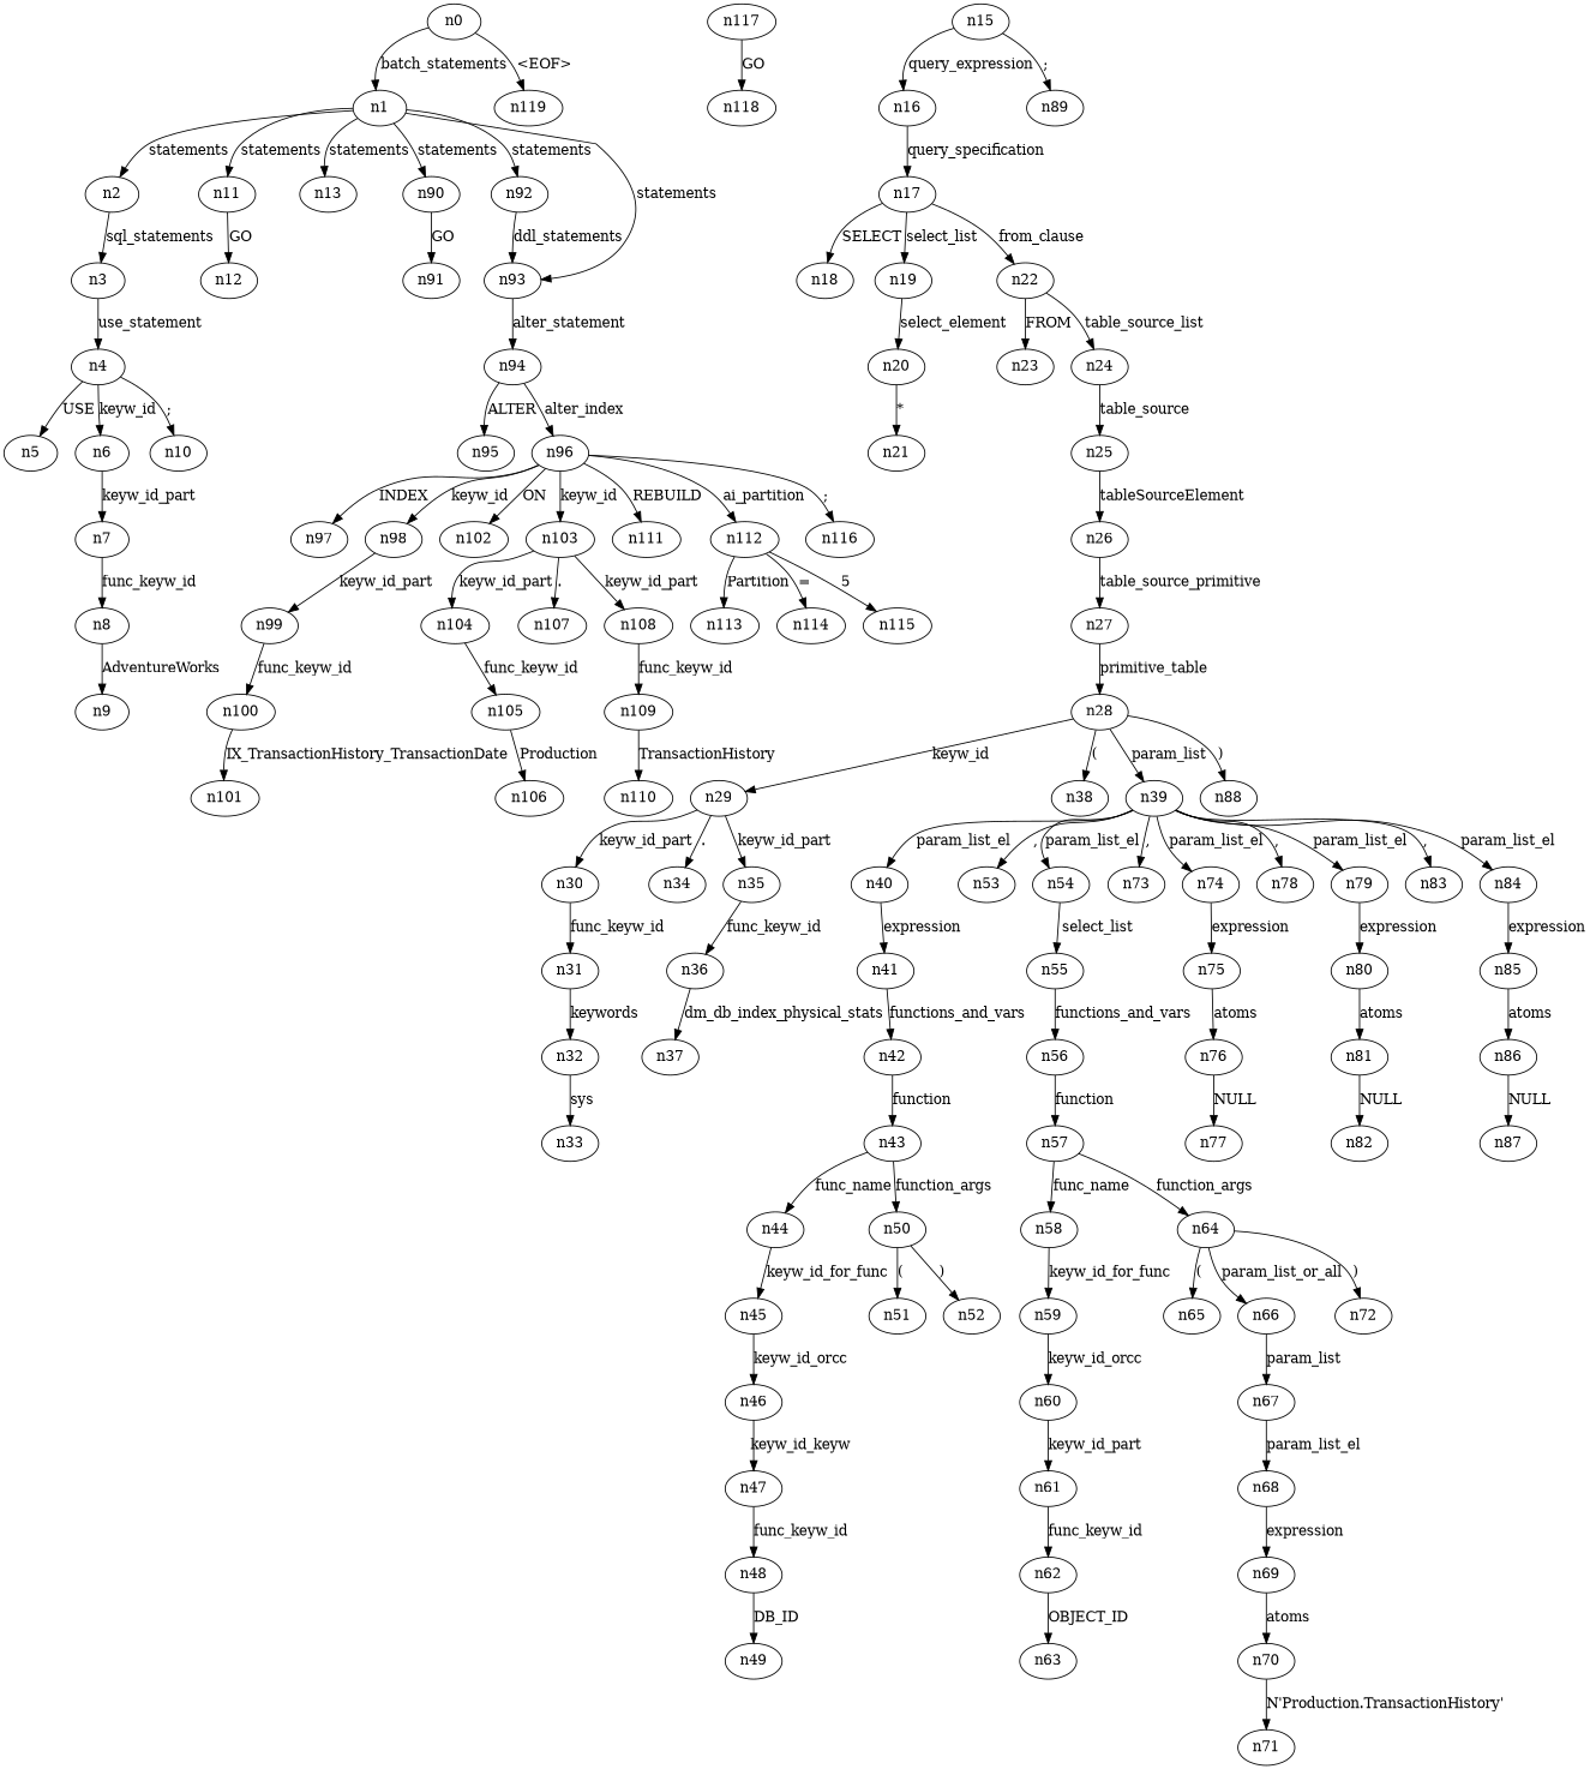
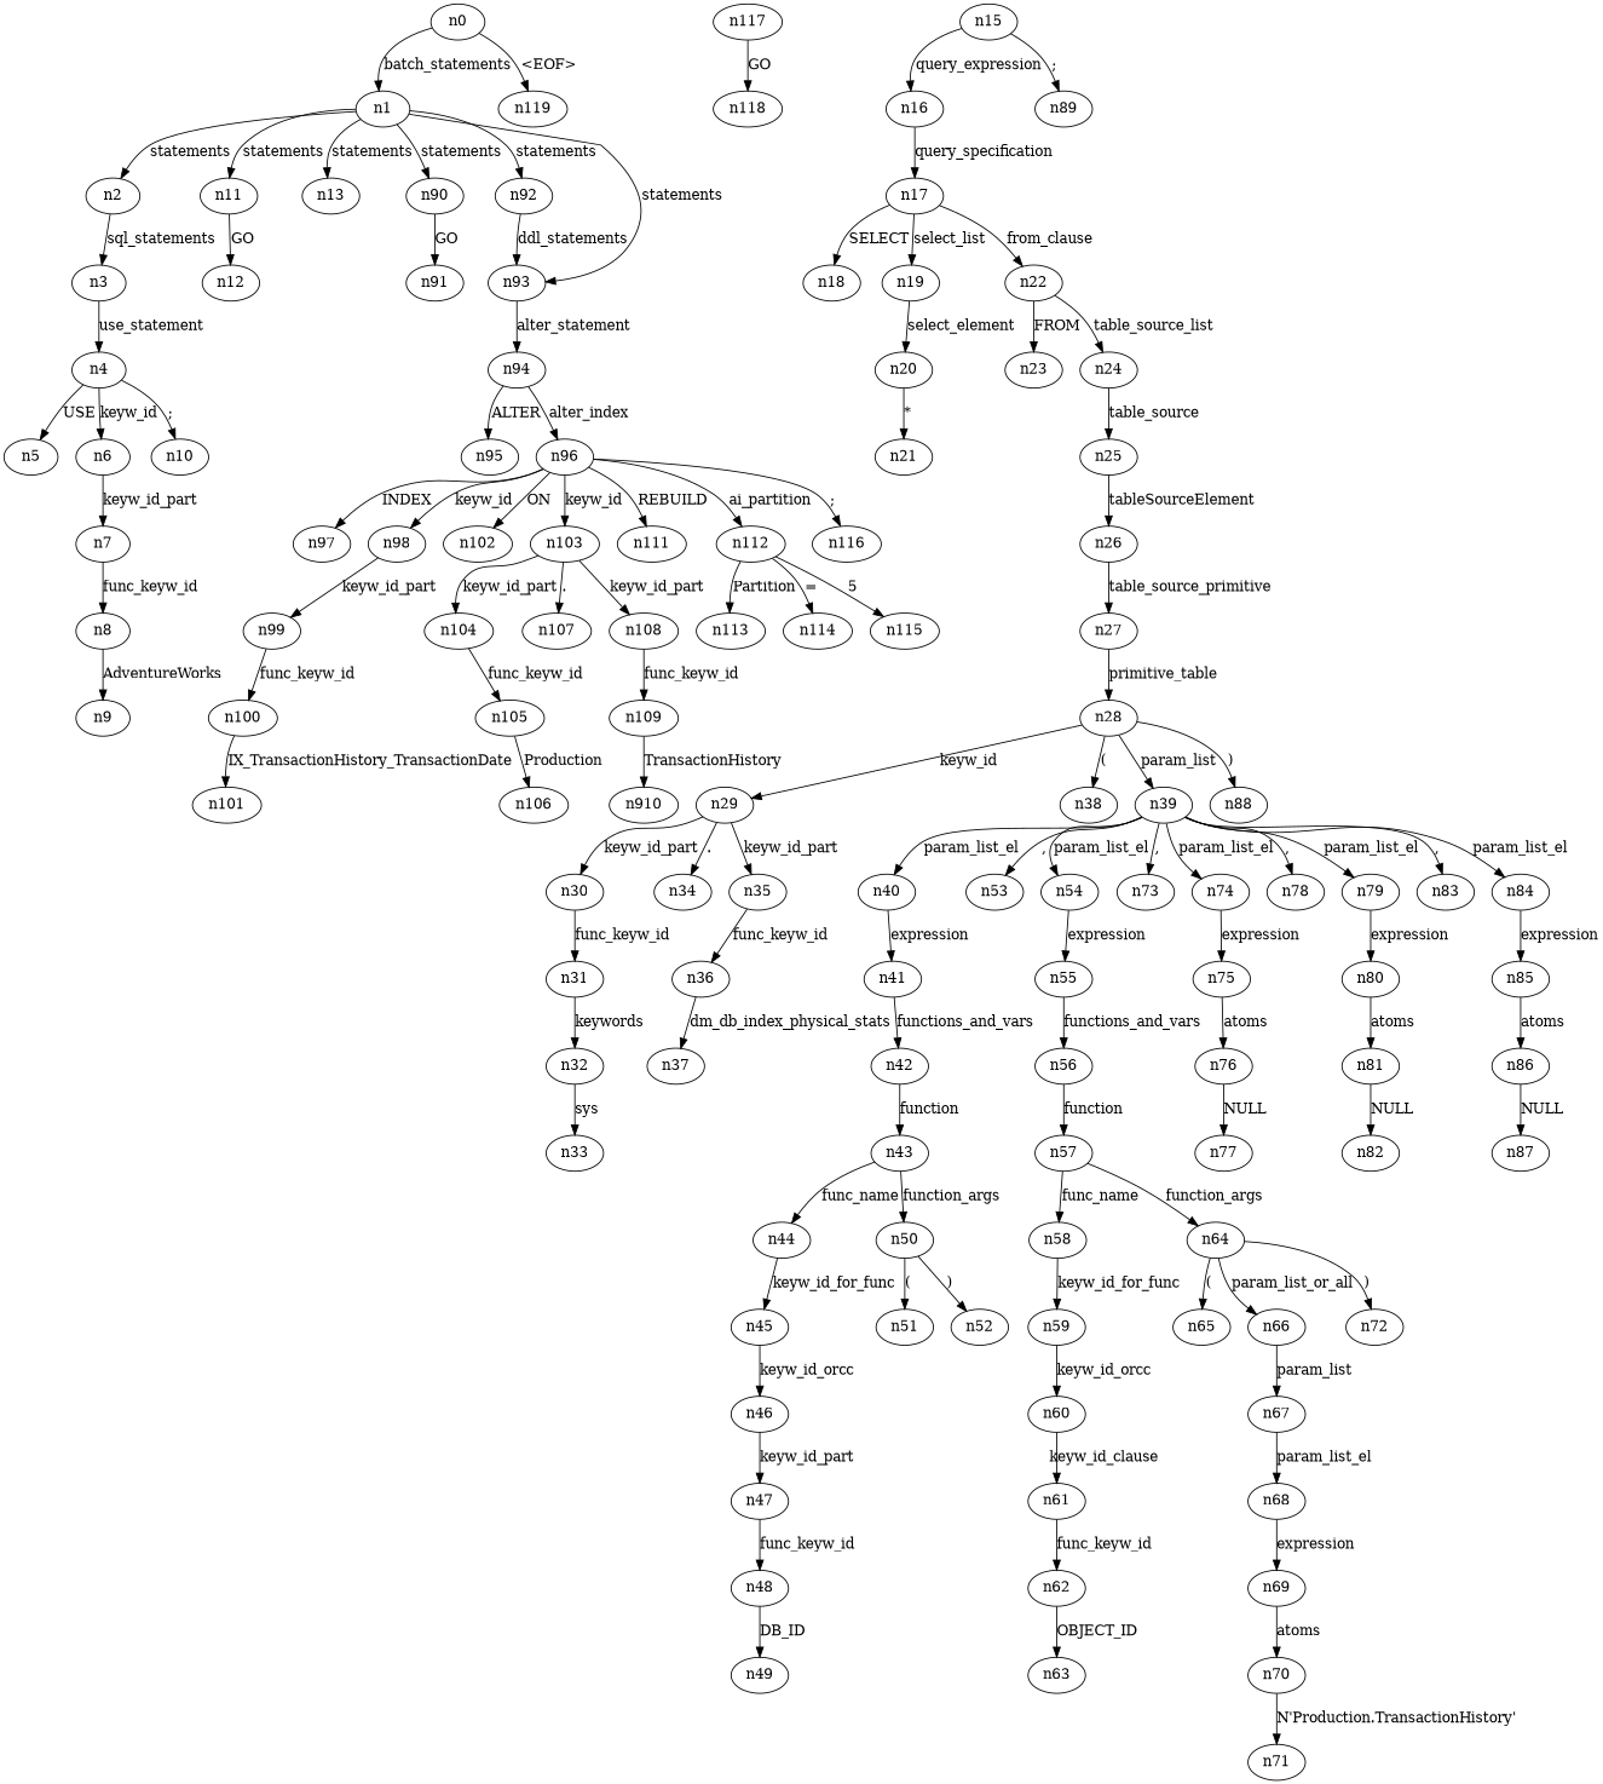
  digraph {
    n0
    n1
    n119
    n2
    n11
    n13
    n90
    n92
    n93
    n3
    n12
    n91
    n117
    n118
    n4
    n5
    n6
    n10
    n7
    n8
    n9
    n15
    n16
    n89
    n17
    n18
    n19
    n22
    n20
    n23
    n24
    n21
    n25
    n26
    n27
    n28
    n29
    n38
    n39
    n88
    n30
    n34
    n35
    n40
    n53
    n54
    n73
    n74
    n78
    n79
    n83
    n84
    n31
    n36
    n32
    n33
    n37
    n41
    n55
    n75
    n80
    n85
    n42
    n43
    n44
    n50
    n45
    n51
    n52
    n46
    n47
    n48
    n49
    n56
    n57
    n58
    n64
    n59
    n65
    n66
    n72
    n60
    n61
    n62
    n63
    n67
    n68
    n69
    n70
    n71
    n76
    n77
    n81
    n82
    n86
    n87
    n94
    n95
    n96
    n97
    n98
    n102
    n103
    n111
    n112
    n116
    n99
    n104
    n107
    n108
    n113
    n114
    n115
    n100
    n101
    n105
    n109
    n106
-   n110
+   n110 [label=n910]
    n0 -> n1 [label=batch_statements]
    n0 -> n119 [label="<EOF>"]
    n1 -> n2 [label=statements]
    n1 -> n11 [label=statements]
    n1 -> n13 [label=statements]
    n1 -> n90 [label=statements]
    n1 -> n92 [label=statements]
    n1 -> n93 [label=statements]
    n2 -> n3 [label=sql_statements]
    n11 -> n12 [label=GO]
    n90 -> n91 [label=GO]
    n92 -> n93 [label=ddl_statements]
    n93 -> n94 [label=alter_statement]
    n3 -> n4 [label=use_statement]
    n117 -> n118 [label=GO]
    n4 -> n5 [label=USE]
    n4 -> n6 [label=keyw_id]
    n4 -> n10 [label=";"]
    n6 -> n7 [label=keyw_id_part]
    n7 -> n8 [label=func_keyw_id]
    n8 -> n9 [label=AdventureWorks]
    n15 -> n16 [label=query_expression]
    n15 -> n89 [label=";"]
    n16 -> n17 [label=query_specification]
    n17 -> n18 [label=SELECT]
    n17 -> n19 [label=select_list]
    n17 -> n22 [label=from_clause]
    n19 -> n20 [label=select_element]
    n22 -> n23 [label=FROM]
    n22 -> n24 [label=table_source_list]
    n20 -> n21 [label="*"]
    n24 -> n25 [label=table_source]
    n25 -> n26 [label=tableSourceElement]
    n26 -> n27 [label=table_source_primitive]
    n27 -> n28 [label=primitive_table]
    n28 -> n29 [label=keyw_id]
    n28 -> n38 [label="("]
    n28 -> n39 [label=param_list]
    n28 -> n88 [label=")"]
    n29 -> n30 [label=keyw_id_part]
    n29 -> n34 [label="."]
    n29 -> n35 [label=keyw_id_part]
    n39 -> n40 [label=param_list_el]
    n39 -> n53 [label=","]
    n39 -> n54 [label=param_list_el]
    n39 -> n73 [label=","]
    n39 -> n74 [label=param_list_el]
    n39 -> n78 [label=","]
    n39 -> n79 [label=param_list_el]
    n39 -> n83 [label=","]
    n39 -> n84 [label=param_list_el]
    n30 -> n31 [label=func_keyw_id]
    n35 -> n36 [label=func_keyw_id]
    n40 -> n41 [label=expression]
-   n54 -> n55 [label=select_list]
+   n54 -> n55 [label=expression]
    n74 -> n75 [label=expression]
    n79 -> n80 [label=expression]
    n84 -> n85 [label=expression]
    n31 -> n32 [label=keywords]
    n36 -> n37 [label=dm_db_index_physical_stats]
    n32 -> n33 [label=sys]
    n41 -> n42 [label=functions_and_vars]
    n55 -> n56 [label=functions_and_vars]
    n75 -> n76 [label=atoms]
    n80 -> n81 [label=atoms]
    n85 -> n86 [label=atoms]
    n42 -> n43 [label=function]
    n43 -> n44 [label=func_name]
    n43 -> n50 [label=function_args]
    n44 -> n45 [label=keyw_id_for_func]
    n50 -> n51 [label="("]
    n50 -> n52 [label=")"]
    n45 -> n46 [label=keyw_id_orcc]
-   n46 -> n47 [label=keyw_id_keyw]
+   n46 -> n47 [label=keyw_id_part]
    n47 -> n48 [label=func_keyw_id]
    n48 -> n49 [label=DB_ID]
    n56 -> n57 [label=function]
    n57 -> n58 [label=func_name]
    n57 -> n64 [label=function_args]
    n58 -> n59 [label=keyw_id_for_func]
    n64 -> n65 [label="("]
    n64 -> n66 [label=param_list_or_all]
    n64 -> n72 [label=")"]
    n59 -> n60 [label=keyw_id_orcc]
    n66 -> n67 [label=param_list]
-   n60 -> n61 [label=keyw_id_part]
+   n60 -> n61 [label=keyw_id_clause]
    n61 -> n62 [label=func_keyw_id]
    n62 -> n63 [label=OBJECT_ID]
    n67 -> n68 [label=param_list_el]
    n68 -> n69 [label=expression]
    n69 -> n70 [label=atoms]
    n70 -> n71 [label="N'Production.TransactionHistory'"]
    n76 -> n77 [label=NULL]
    n81 -> n82 [label=NULL]
    n86 -> n87 [label=NULL]
    n94 -> n95 [label=ALTER]
    n94 -> n96 [label=alter_index]
    n96 -> n97 [label=INDEX]
    n96 -> n98 [label=keyw_id]
    n96 -> n102 [label=ON]
    n96 -> n103 [label=keyw_id]
    n96 -> n111 [label=REBUILD]
    n96 -> n112 [label=ai_partition]
    n96 -> n116 [label=";"]
    n98 -> n99 [label=keyw_id_part]
    n103 -> n104 [label=keyw_id_part]
    n103 -> n107 [label="."]
    n103 -> n108 [label=keyw_id_part]
    n112 -> n113 [label=Partition]
    n112 -> n114 [label="="]
    n112 -> n115 [label=5]
    n99 -> n100 [label=func_keyw_id]
    n104 -> n105 [label=func_keyw_id]
    n108 -> n109 [label=func_keyw_id]
    n100 -> n101 [label=IX_TransactionHistory_TransactionDate]
    n105 -> n106 [label=Production]
    n109 -> n110 [label=TransactionHistory]
  }
